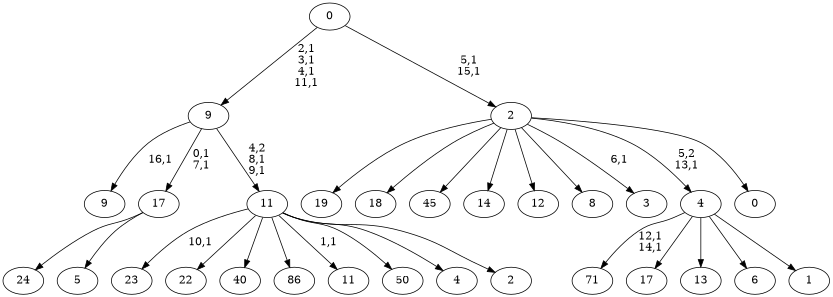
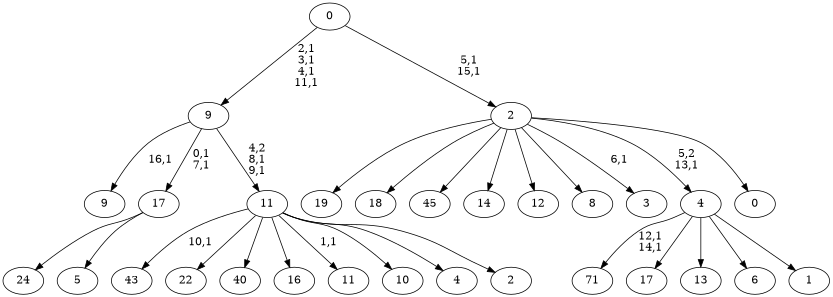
  digraph {
    n1 [label=24]
-   n2 [label=23]
+   n2 [label=43]
    n3 [label=22]
    n4 [label=71]
    n5 [label=40]
    n6 [label=19]
    n7 [label=18]
    n8 [label=17]
-   n9 [label=86]
+   n9 [label=16]
    n10 [label=45]
    n11 [label=14]
    n12 [label=13]
    n13 [label=12]
    n14 [label=11]
-   n15 [label=50]
+   n15 [label=10]
    n16 [label=9]
    n17 [label=8]
    n18 [label=6]
    n19 [label=5]
    17
    n21 [label=4]
    n22 [label=3]
    n23 [label=2]
    11
    9
    n26 [label=1]
    4
    n28 [label=0]
    2
    0
    17 -> n1
    17 -> n19
    11 -> n2 [label="10,1"]
    11 -> n3
    11 -> n5
    11 -> n9
    11 -> n14 [label="1,1"]
    11 -> n15
    11 -> n21
    11 -> n23
    9 -> n16 [label="16,1"]
    9 -> 17 [label="0,1\n7,1"]
    9 -> 11 [label="4,2\n8,1\n9,1"]
    4 -> n4 [label="12,1\n14,1"]
    4 -> n8
    4 -> n12
    4 -> n18
    4 -> n26
    2 -> n6
    2 -> n7
    2 -> n10
    2 -> n11
    2 -> n13
    2 -> n17
    2 -> n22 [label="6,1"]
    2 -> 4 [label="5,2\n13,1"]
    2 -> n28
    0 -> 9 [label="2,1\n3,1\n4,1\n11,1"]
    0 -> 2 [label="5,1\n15,1"]
  }
